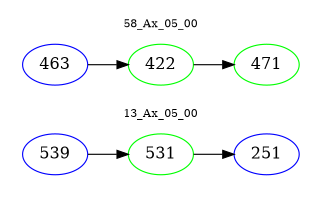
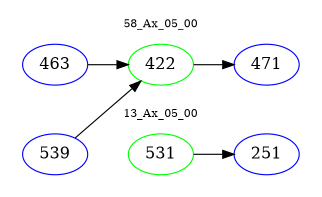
  digraph {
    rankdir=LR
    node [color=blue]
    edge [color=black]
    n1 [label=463]
    n2 [color=green label=422]
-   n3 [color=green label=471]
+   n3 [label=471]
    n4 [label=539]
    n5 [color=green label=531]
    n6 [label=251]
    subgraph cluster_1 {
      color=white
      fontsize=10
      label="58_Ax_05_00"
      n1
      n2
      n3
    }
    subgraph cluster_2 {
      color=white
      fontsize=10
      label="13_Ax_05_00"
      n4
      n5
      n6
    }
    n1 -> n2
    n2 -> n3
-   n4 -> n5
+   n4 -> n2
    n5 -> n6
  }
